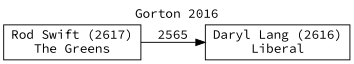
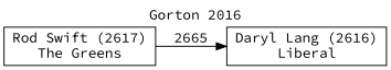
  digraph {
    label="Gorton 2016"
    labelloc=t
    mclimit=10
    rankdir=LR
    fontname="Source Code Pro"
    node [shape=box fontname="Source Code Pro"]
    n1 [label="Daryl Lang (2616)\nLiberal"]
    n2 [label="Rod Swift (2617)\nThe Greens"]
-   n2 -> n1 [label=2565 fontname="Source Code Pro"]
+   n2 -> n1 [label=2665 fontname="Source Code Pro"]
  }
